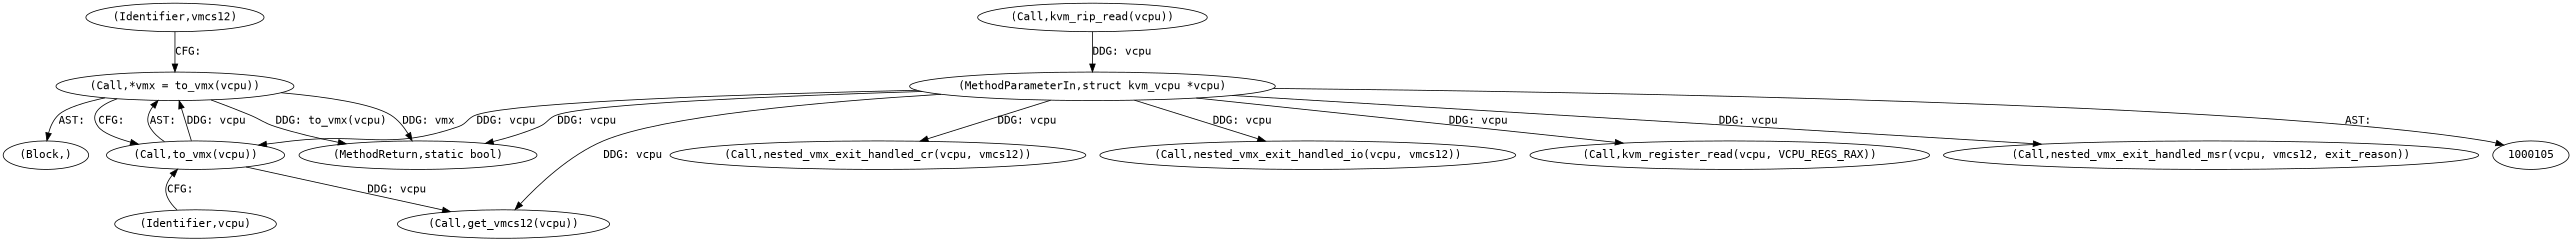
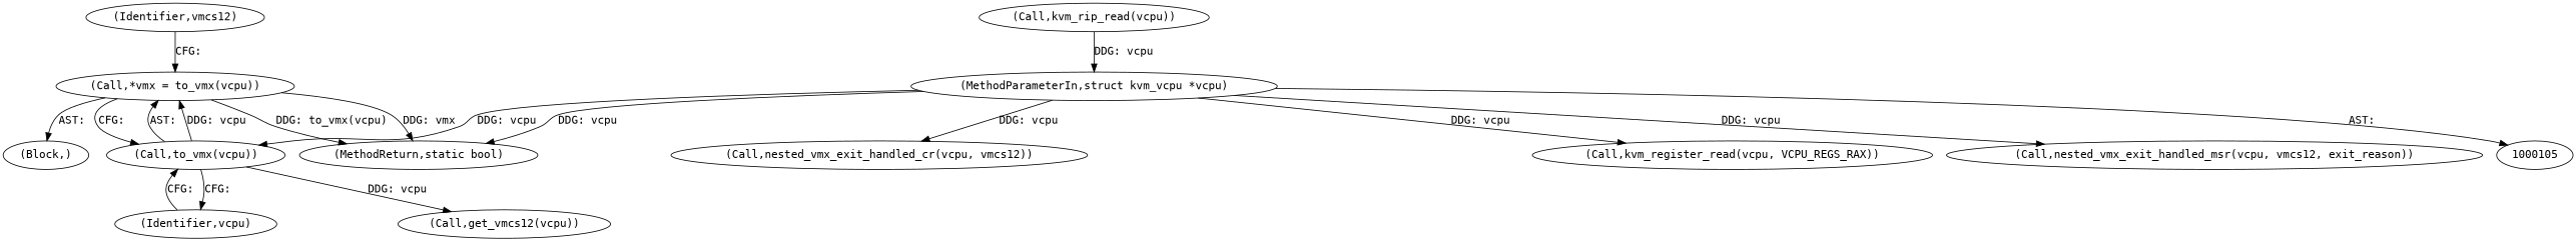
  digraph {
    fontname="DejaVu Sans Mono"
    node [fontname="DejaVu Sans Mono"]
    edge [fontname="DejaVu Sans Mono"]
    n1 [label="(Call,*vmx = to_vmx(vcpu))"]
    n2 [label="(Call,to_vmx(vcpu))"]
    n3 [label="(Block,)"]
    n4 [label="(MethodReturn,static bool)"]
    n5 [label="(Identifier,vcpu)"]
    n6 [label="(Call,get_vmcs12(vcpu))"]
    n7 [label="(MethodParameterIn,struct kvm_vcpu *vcpu)"]
    n8 [label="(Call,nested_vmx_exit_handled_cr(vcpu, vmcs12))"]
-   n9 [label="(Call,nested_vmx_exit_handled_io(vcpu, vmcs12))"]
    n10 [label="(Call,kvm_register_read(vcpu, VCPU_REGS_RAX))"]
    n11 [label="(Call,nested_vmx_exit_handled_msr(vcpu, vmcs12, exit_reason))"]
    1000105
    n13 [label="(Call,kvm_rip_read(vcpu))"]
    n14 [label="(Identifier,vmcs12)"]
    n1 -> n2 [label="CFG: "]
    n1 -> n3 [label="AST: "]
    n1 -> n4 [label="DDG: vmx"]
    n1 -> n4 [label="DDG: to_vmx(vcpu)"]
    n2 -> n1 [label="AST: "]
    n2 -> n1 [label="DDG: vcpu"]
+   n2 -> n5 [label="CFG: "]
    n2 -> n6 [label="DDG: vcpu"]
    n5 -> n2 [label="CFG: "]
    n7 -> n2 [label="DDG: vcpu"]
    n7 -> n4 [label="DDG: vcpu"]
-   n7 -> n6 [label="DDG: vcpu"]
    n7 -> n8 [label="DDG: vcpu"]
-   n7 -> n9 [label="DDG: vcpu"]
    n7 -> n10 [label="DDG: vcpu"]
    n7 -> n11 [label="DDG: vcpu"]
    n7 -> 1000105 [label="AST: "]
    n13 -> n7 [label="DDG: vcpu"]
    n14 -> n1 [label="CFG: "]
  }
